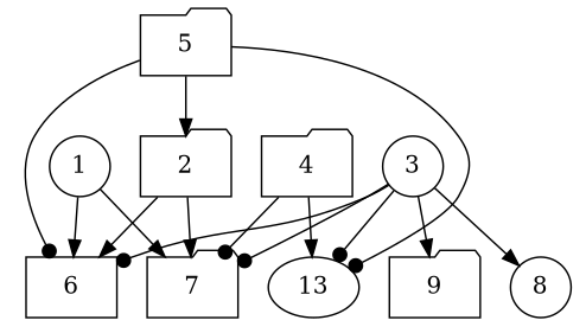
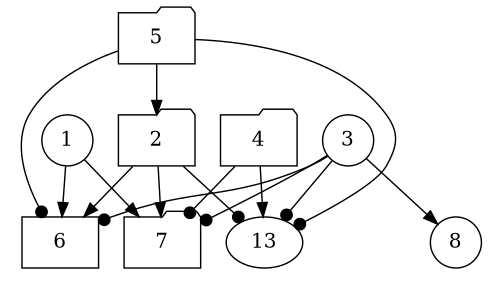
  digraph {
    node [alpha=0.16 shape=folder]
    edge [arrowhead=normal]
    1 [alpha=0.07 expect_size=20748288 shape=circle]
    6 [alpha=0.12 expect_size=49393664 shape=box]
    7 [expect_size=36205568]
    2 [alpha=0.01 expect_size=35348480]
    n5 [alpha=0.09 expect_size=46688256 label=13 shape=ellipse]
    3 [alpha=0.19 expect_size=49021952 shape=circle]
    8 [expect_size=21547008 shape=circle]
-   9 [alpha=0.17 expect_size=29416448]
    4 [alpha=0.15 expect_size=27288576]
    5 [alpha=0.09 expect_size=22834176]
    1 -> 6
    1 -> 7
    2 -> 6
    2 -> 7
+   2 -> n5 [arrowhead=dot]
    3 -> 6 [arrowhead=dot]
    3 -> 7 [arrowhead=dot]
    3 -> n5 [arrowhead=dot]
    3 -> 8
-   3 -> 9
    4 -> 7 [arrowhead=dot]
    4 -> n5
    5 -> 6 [arrowhead=dot]
    5 -> 2
    5 -> n5 [arrowhead=dot]
  }
